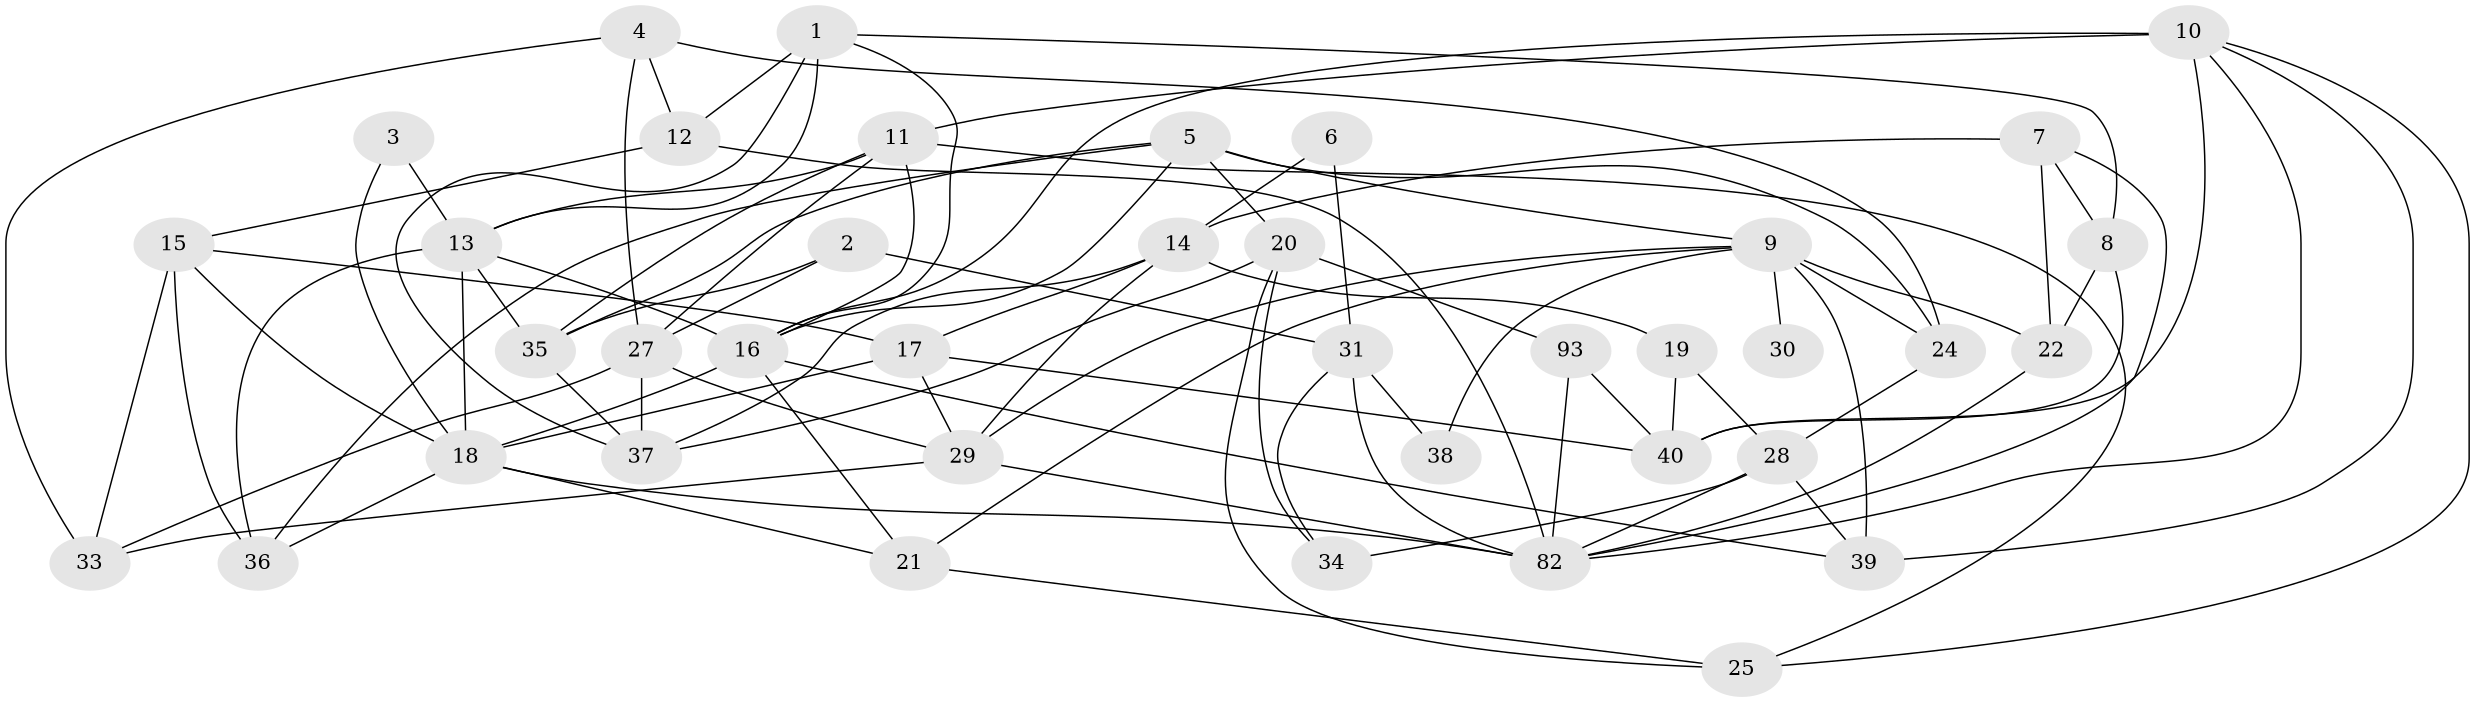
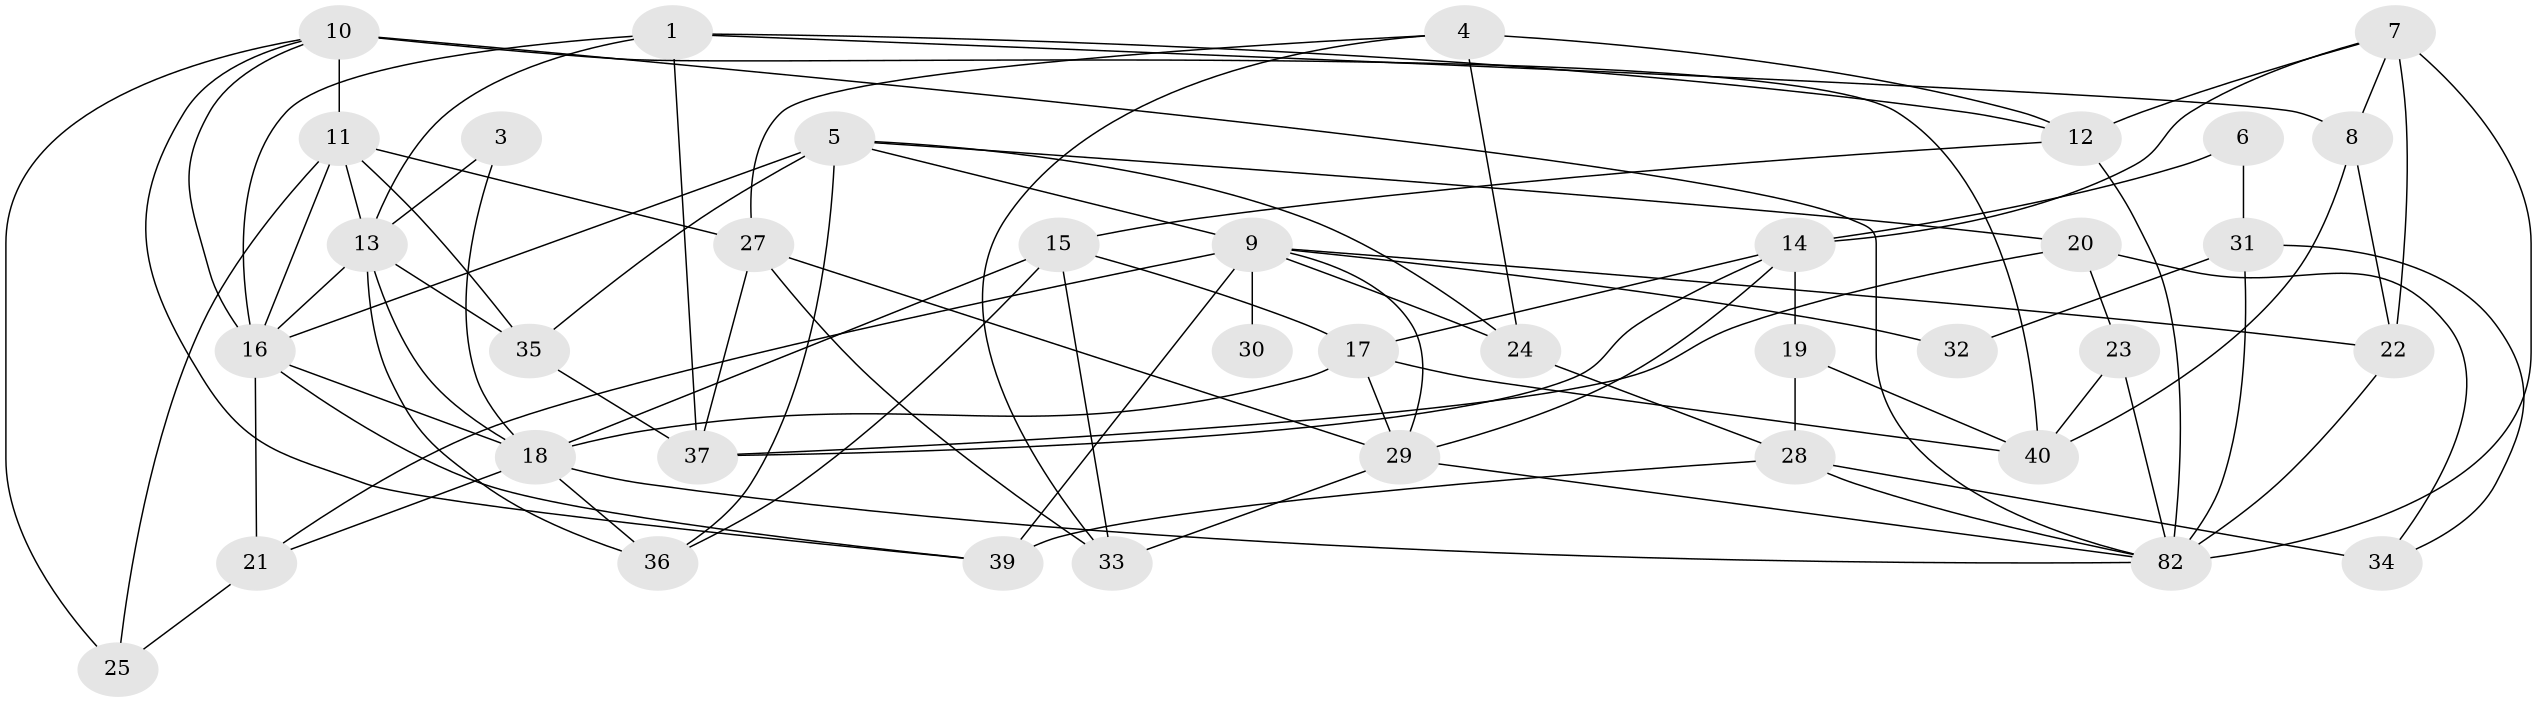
  graph {
    node [color=gray90 style=filled]
    edge [weight=1.0]
    1
    8
    12
    13
    16
    37
    22
    40
    n9 [label=82]
    15
    35
    18
    36
    21
    39
-   2
    27
    31
    33
    29
-   38
+   38 [label=32]
    34
    3
    4
    24
    28
    5
    9
    20
    30
    25
-   23 [label=93]
+   23
    6
    14
    17
    19
    7
    10
    11
    1 -- 8
    1 -- 12
    1 -- 13
    1 -- 16
    1 -- 37
    8 -- 22
    8 -- 40
    12 -- n9 [weight=2.0]
    12 -- 15
    13 -- 16
    13 -- 35
    13 -- 18
    13 -- 36
    16 -- 18
    16 -- 21
    16 -- 39
    22 -- n9
    15 -- 18
    15 -- 36
    15 -- 33
    15 -- 17
    35 -- 37
    18 -- n9
    18 -- 36
    18 -- 21
    21 -- 25
-   2 -- 35
-   2 -- 27
-   2 -- 31
    27 -- 37
    27 -- 33
    27 -- 29
    31 -- n9
    31 -- 38 [weight=2.0]
    31 -- 34
    29 -- n9
    29 -- 33
    3 -- 13
    3 -- 18
    4 -- 12
    4 -- 27
    4 -- 33
    4 -- 24
    24 -- 28
    28 -- n9
    28 -- 39
    28 -- 34 [weight=2.0]
    5 -- 16
    5 -- 35
    5 -- 36
    5 -- 24
    5 -- 9
    5 -- 20
    9 -- 22
    9 -- 21
    9 -- 39 [weight=2.0]
    9 -- 29
    9 -- 38
    9 -- 24
    9 -- 30 [weight=2.0]
    20 -- 37
    20 -- 34
-   20 -- 25
    20 -- 23 [weight=2.0]
    23 -- 40
    23 -- n9
    6 -- 31
    6 -- 14
    14 -- 37
    14 -- 29
    14 -- 17
    14 -- 19
    17 -- 40
    17 -- 18
    17 -- 29
    19 -- 40
    19 -- 28
    7 -- 8
+   7 -- 12
    7 -- 22 [weight=2.0]
    7 -- n9
    7 -- 14
    10 -- 16
    10 -- 40 [weight=2.0]
    10 -- n9
    10 -- 39
    10 -- 25
    10 -- 11
    11 -- 13
    11 -- 16
    11 -- 35
    11 -- 27 [weight=2.0]
    11 -- 25
  }
